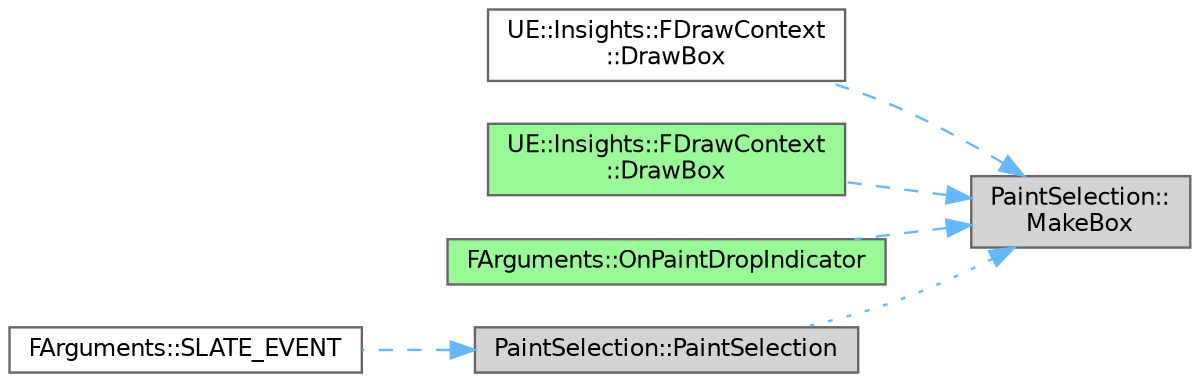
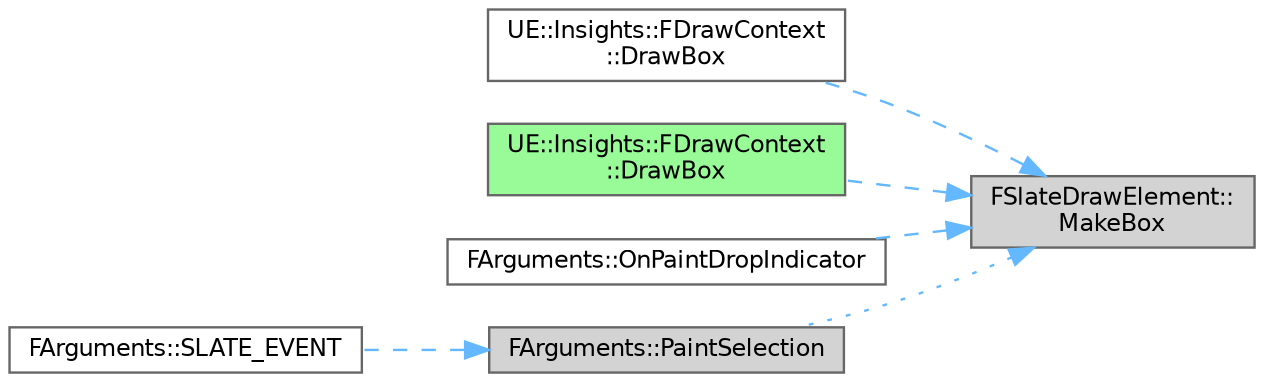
  digraph {
    rankdir=RL
    node [color=grey40 fillcolor=lightgrey fontname=Helvetica fontsize=10 shape=box style=filled]
    edge [color=steelblue1 dir=back fontname=Helvetica fontsize=10 labelfontname=Helvetica labelfontsize=10 style=dashed]
-   n1 [color=gray40 fontcolor=black height=0.2 label="PaintSelection::\lMakeBox" width=0.4]
+   n1 [color=gray40 fontcolor=black height=0.2 label="FSlateDrawElement::\lMakeBox" width=0.4]
    n2 [fillcolor=white height=0.2 label="UE::Insights::FDrawContext\l::DrawBox" width=0.4]
    n3 [fillcolor=palegreen height=0.2 label="UE::Insights::FDrawContext\l::DrawBox" width=0.4]
-   n4 [fillcolor=palegreen height=0.2 label="FArguments::OnPaintDropIndicator" width=0.4]
-   n5 [height=0.2 label="PaintSelection::PaintSelection" width=0.4]
+   n4 [fillcolor=white height=0.2 label="FArguments::OnPaintDropIndicator" width=0.4]
+   n5 [height=0.2 label="FArguments::PaintSelection" width=0.4]
    n6 [fillcolor=white height=0.2 label="FArguments::SLATE_EVENT" width=0.4]
    n1 -> n2
    n1 -> n3
    n1 -> n4
    n1 -> n5 [style=dotted]
    n5 -> n6
  }
